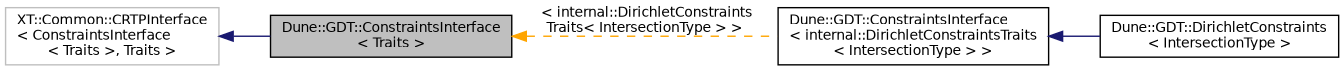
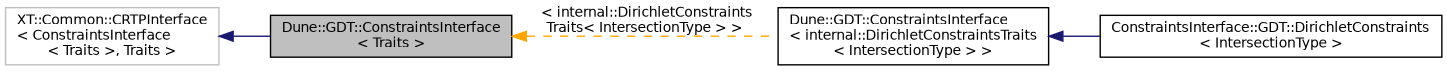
  digraph {
    rankdir=LR
    node [color=black fillcolor=white fontname=Helvetica fontsize=10 shape=record style=filled]
    edge [color=midnightblue dir=back fontname=Helvetica fontsize=10 labelfontname=Helvetica labelfontsize=10 style=solid]
    n1 [fillcolor=grey75 fontcolor=black height=0.2 label="Dune::GDT::ConstraintsInterface\l\< Traits \>" width=0.4]
    n2 [height=0.2 label="Dune::GDT::ConstraintsInterface\l\< internal::DirichletConstraintsTraits\l\< IntersectionType \> \>" width=0.4]
    n3 [color=grey75 height=0.2 label="XT::Common::CRTPInterface\l\< ConstraintsInterface\l\< Traits \>, Traits \>" width=0.4]
-   n4 [height=0.2 label="Dune::GDT::DirichletConstraints\l\< IntersectionType \>" width=0.4]
+   n4 [height=0.2 label="ConstraintsInterface::GDT::DirichletConstraints\l\< IntersectionType \>" width=0.4]
    n1 -> n2 [color=orange label=" \< internal::DirichletConstraints\lTraits\< IntersectionType \> \>" style=dashed]
    n2 -> n4
    n3 -> n1
  }
